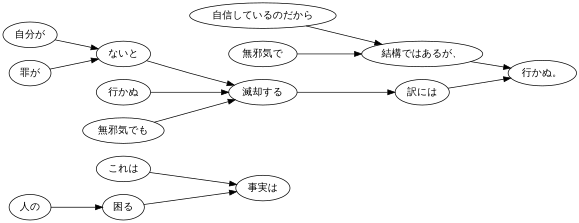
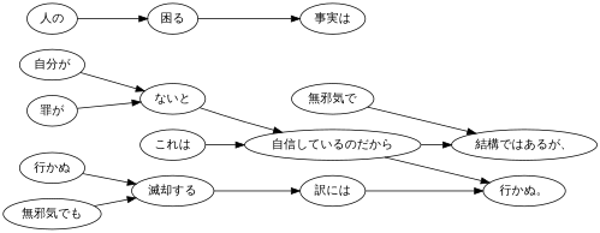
  digraph {
    rankdir=LR
    n1 [label="これは"]
    n2 [label="自信しているのだから"]
    n3 [label="結構ではあるが、"]
    n4 [label="自分が"]
    n5 [label="ないと"]
    n6 [label="罪が"]
    n7 [label="行かぬ。"]
    n8 [label="無邪気で"]
    n9 [label="人の"]
    n10 [label="困る"]
    n11 [label="事実は"]
    n12 [label="行かぬ"]
    n13 [label="滅却する"]
    n14 [label="訳には"]
    n15 [label="無邪気でも"]
-   n1 -> n11
+   n1 -> n2
    n2 -> n3
-   n3 -> n7
+   n2 -> n7
    n4 -> n5
-   n5 -> n13
+   n5 -> n2
    n6 -> n5
    n8 -> n3
    n9 -> n10
    n10 -> n11
    n12 -> n13
    n13 -> n14
    n14 -> n7
    n15 -> n13
  }
